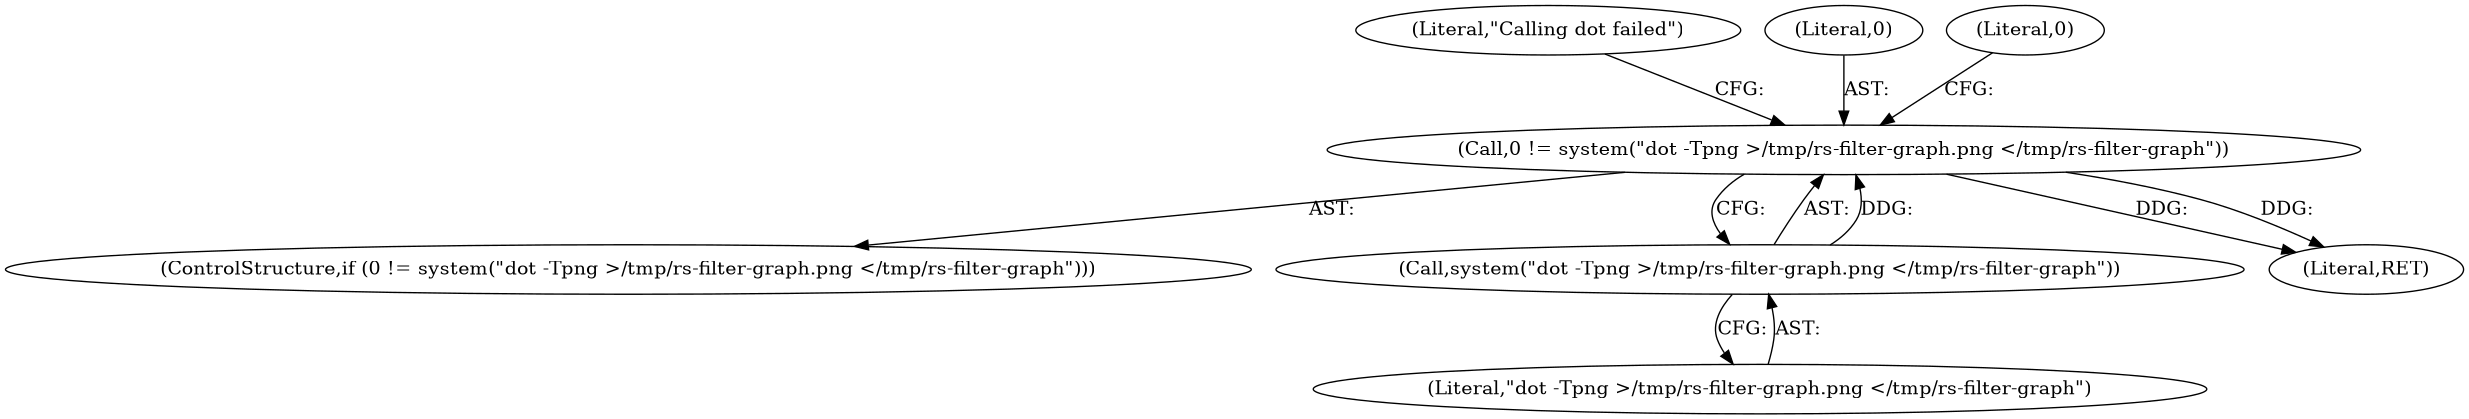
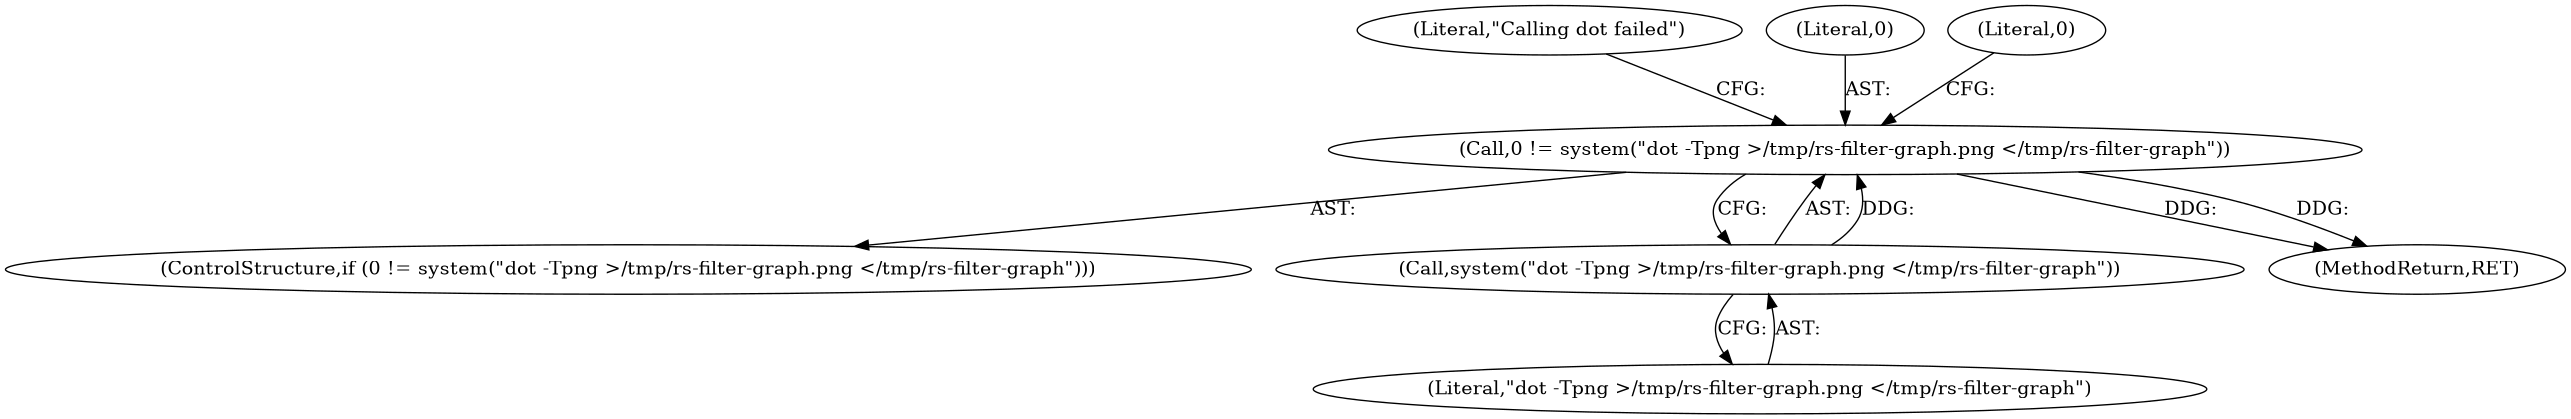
  digraph {
    n1 [label="(Call,0 != system(\"dot -Tpng >/tmp/rs-filter-graph.png </tmp/rs-filter-graph\"))"]
    n2 [label="(Call,system(\"dot -Tpng >/tmp/rs-filter-graph.png </tmp/rs-filter-graph\"))"]
    n3 [label="(ControlStructure,if (0 != system(\"dot -Tpng >/tmp/rs-filter-graph.png </tmp/rs-filter-graph\")))"]
-   n4 [label="(Literal,RET)"]
+   n4 [label="(MethodReturn,RET)"]
    n5 [label="(Literal,\"dot -Tpng >/tmp/rs-filter-graph.png </tmp/rs-filter-graph\")"]
    n6 [label="(Literal,\"Calling dot failed\")"]
    n7 [label="(Literal,0)"]
    n8 [label="(Literal,0)"]
    n1 -> n2 [label="CFG: "]
    n1 -> n3 [label="AST: "]
    n1 -> n4 [label="DDG: "]
    n1 -> n4 [label="DDG: "]
    n2 -> n1 [label="AST: "]
    n2 -> n1 [label="DDG: "]
    n2 -> n5 [label="CFG: "]
    n5 -> n2 [label="AST: "]
    n6 -> n1 [label="CFG: "]
    n7 -> n1 [label="AST: "]
    n8 -> n1 [label="CFG: "]
  }
